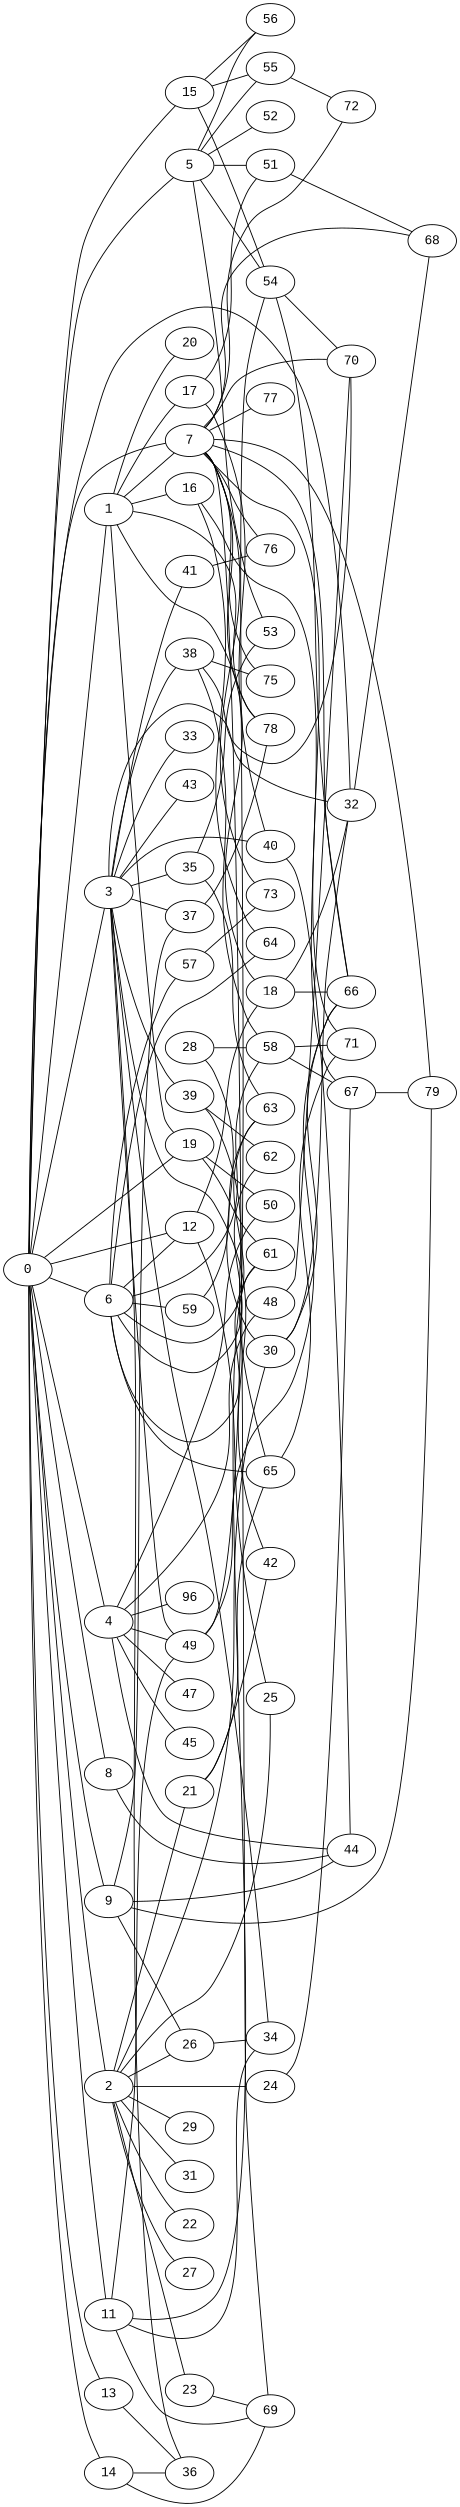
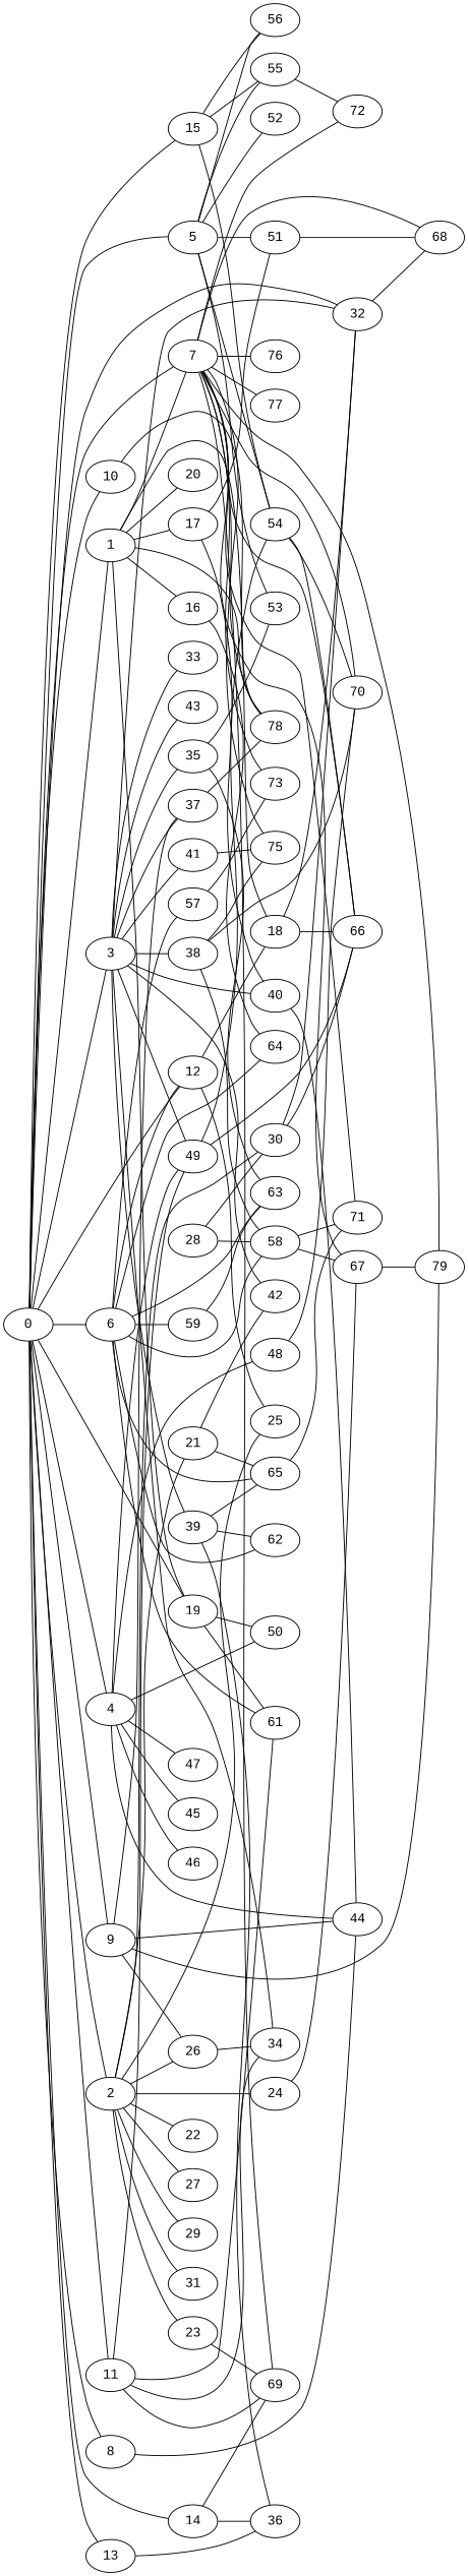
  graph {
    fontname="Liberation Mono"
    rankdir=LR
    node [fontname="Liberation Mono"]
    edge [fontname="Liberation Mono"]
    0
    1
    2
    3
    4
    5
    6
    7
    8
    9
+   10
    11
    12
    13
    14
    15
    32
    19
    16
    17
    18
    20
    78
    21
    22
    23
    24
    25
    26
    27
    29
    30
    31
    34
    35
    36
    37
    38
    33
    40
    41
    42
    39
    43
    49
    44
    45
-   46 [label=96]
+   46
    47
    48
    50
    51
    52
    53
    54
    55
    56
    64
    65
    57
    58
    59
    61
    62
    63
    66
    67
    68
    69
    70
    71
    72
    73
    75
    76
    77
    79
    28
    0 -- 1
    0 -- 2
    0 -- 3
    0 -- 4
    0 -- 5
    0 -- 6
    0 -- 7
    0 -- 8
    0 -- 9
+   0 -- 10
    0 -- 11
    0 -- 12
    0 -- 13
    0 -- 14
    0 -- 15
    0 -- 32
    0 -- 19
    1 -- 7
    1 -- 19
    1 -- 16
    1 -- 17
    1 -- 18
    1 -- 20
    1 -- 78
    2 -- 21
    2 -- 22
    2 -- 23
    2 -- 24
    2 -- 25
    2 -- 26
    2 -- 27
    2 -- 29
    2 -- 30
    2 -- 31
    3 -- 32
    3 -- 34
    3 -- 35
-   3 -- 36
+   39 -- 36
    3 -- 37
    3 -- 38
    3 -- 33
    3 -- 40
    3 -- 41
    3 -- 42
    3 -- 39
    3 -- 43
    3 -- 49
    4 -- 49
    4 -- 44
    4 -- 45
    4 -- 46
    4 -- 47
    4 -- 48
    4 -- 50
    5 -- 51
    5 -- 52
    5 -- 53
    5 -- 54
    5 -- 55
    5 -- 56
    6 -- 12
    6 -- 64
    6 -- 65
    6 -- 57
    6 -- 58
    6 -- 59
    6 -- 61
    6 -- 62
    6 -- 63
    7 -- 78
    7 -- 66
-   16 -- 67
+   7 -- 67
    7 -- 68
    7 -- 69
    7 -- 70
    7 -- 71
    7 -- 72
    7 -- 73
    7 -- 75
    7 -- 76
    7 -- 77
    7 -- 79
    8 -- 44
    9 -- 26
    9 -- 37
    9 -- 44
    9 -- 79
+   10 -- 78
    11 -- 34
    11 -- 49
    11 -- 61
    11 -- 69
    12 -- 18
    12 -- 25
    13 -- 36
    14 -- 36
    14 -- 69
    15 -- 54
    15 -- 55
    15 -- 56
    32 -- 68
    19 -- 50
    19 -- 61
    16 -- 64
    17 -- 40
    17 -- 51
    18 -- 32
    18 -- 66
    21 -- 42
    21 -- 65
    23 -- 69
    24 -- 67
    26 -- 34
    30 -- 32
    30 -- 66
    35 -- 53
    35 -- 63
    37 -- 78
    38 -- 58
    38 -- 70
    38 -- 75
    40 -- 44
-   41 -- 76
+   41 -- 75
    39 -- 65
    39 -- 62
    49 -- 54
    49 -- 66
    48 -- 70
    51 -- 68
    54 -- 66
    54 -- 70
    55 -- 72
    65 -- 71
    57 -- 73
    58 -- 67
    58 -- 71
    59 -- 63
    67 -- 79
    28 -- 30
    28 -- 58
  }
